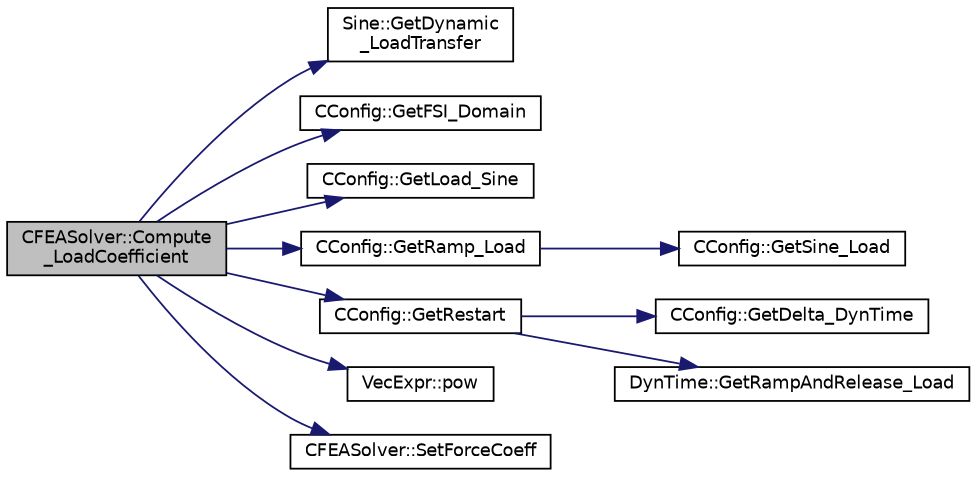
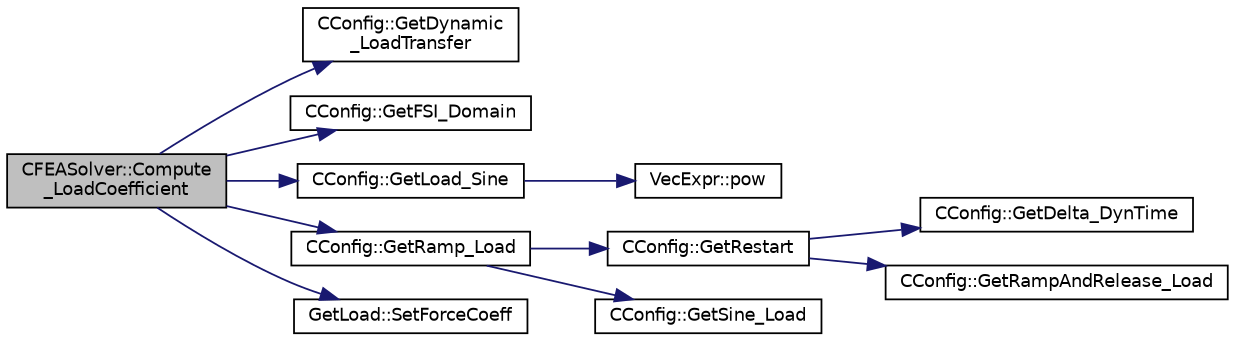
  digraph {
    rankdir=LR
    node [color=black fillcolor=white fontname=Helvetica fontsize=10 shape=record style=filled]
    edge [color=midnightblue fontname=Helvetica fontsize=10 labelfontname=Helvetica labelfontsize=10 style=solid]
    n1 [fillcolor=grey75 fontcolor=black height=0.2 label="CFEASolver::Compute\l_LoadCoefficient" width=0.4]
-   n2 [height=0.2 label="Sine::GetDynamic\l_LoadTransfer" width=0.4]
+   n2 [height=0.2 label="CConfig::GetDynamic\l_LoadTransfer" width=0.4]
    n3 [height=0.2 label="CConfig::GetFSI_Domain" width=0.4]
    n4 [height=0.2 label="CConfig::GetLoad_Sine" width=0.4]
    n5 [height=0.2 label="CConfig::GetRamp_Load" width=0.4]
    n6 [height=0.2 label="CConfig::GetRestart" width=0.4]
    n7 [height=0.2 label="VecExpr::pow" width=0.4]
-   n8 [height=0.2 label="CFEASolver::SetForceCoeff" width=0.4]
+   n8 [height=0.2 label="GetLoad::SetForceCoeff" width=0.4]
    n9 [height=0.2 label="CConfig::GetDelta_DynTime" width=0.4]
    n10 [height=0.2 label="CConfig::GetSine_Load" width=0.4]
-   n11 [height=0.2 label="DynTime::GetRampAndRelease_Load" width=0.4]
+   n11 [height=0.2 label="CConfig::GetRampAndRelease_Load" width=0.4]
    n1 -> n2
    n1 -> n3
    n1 -> n4
    n1 -> n5
-   n1 -> n6
-   n1 -> n7
+   n5 -> n6
+   n4 -> n7
    n1 -> n8
    n5 -> n10
    n6 -> n9
    n6 -> n11
  }
